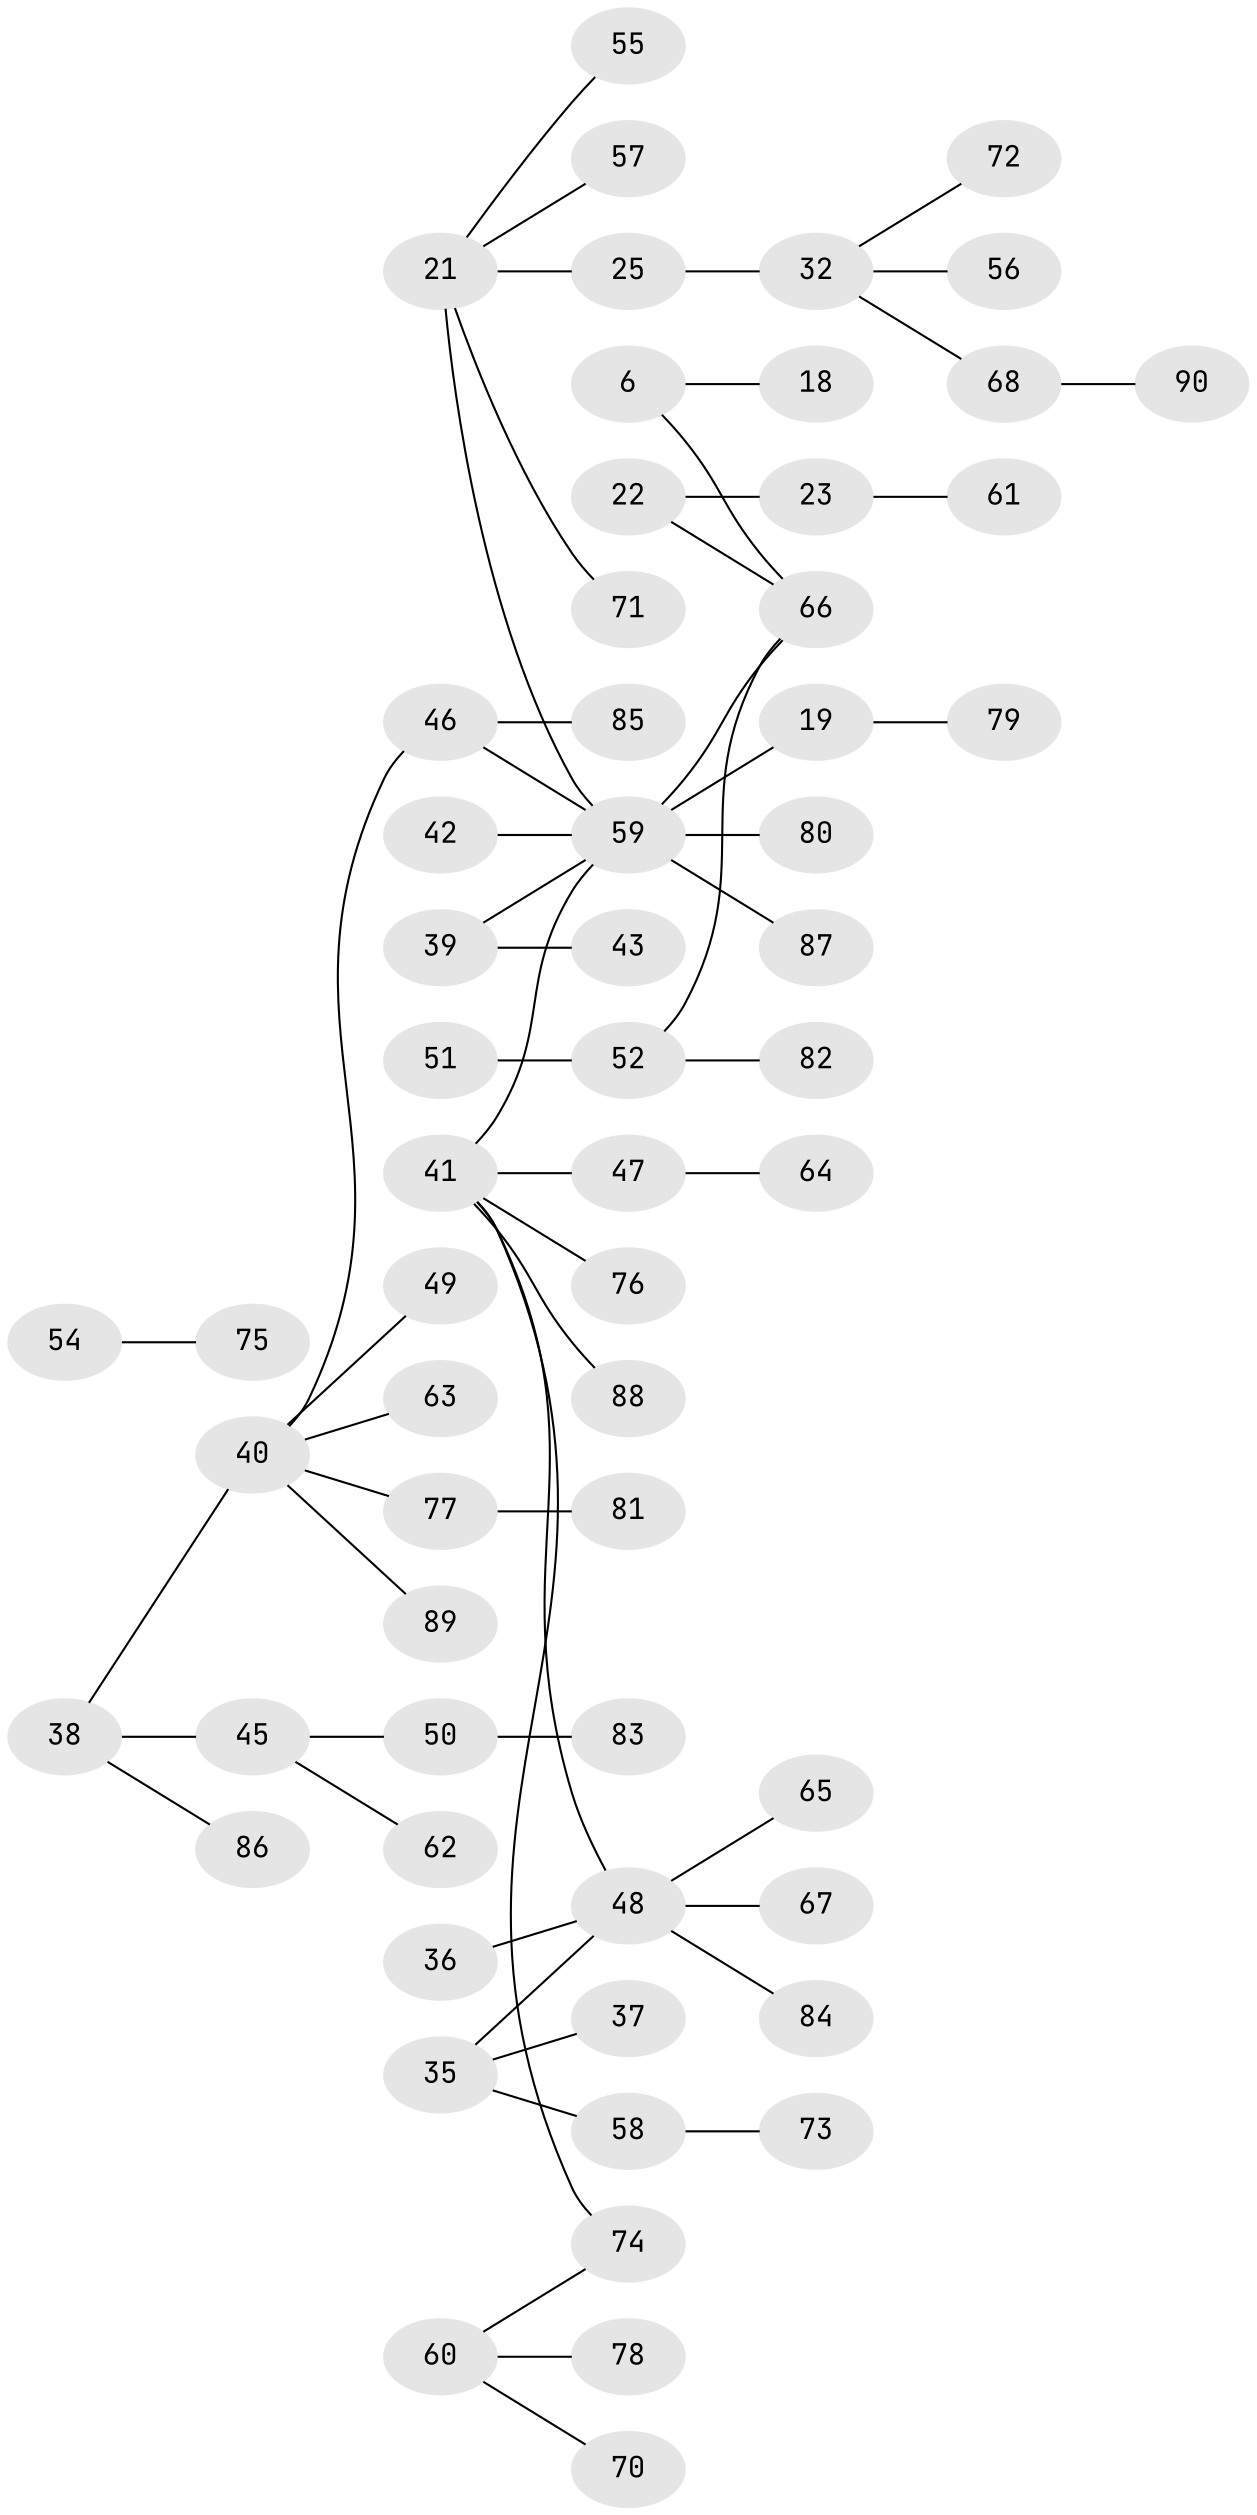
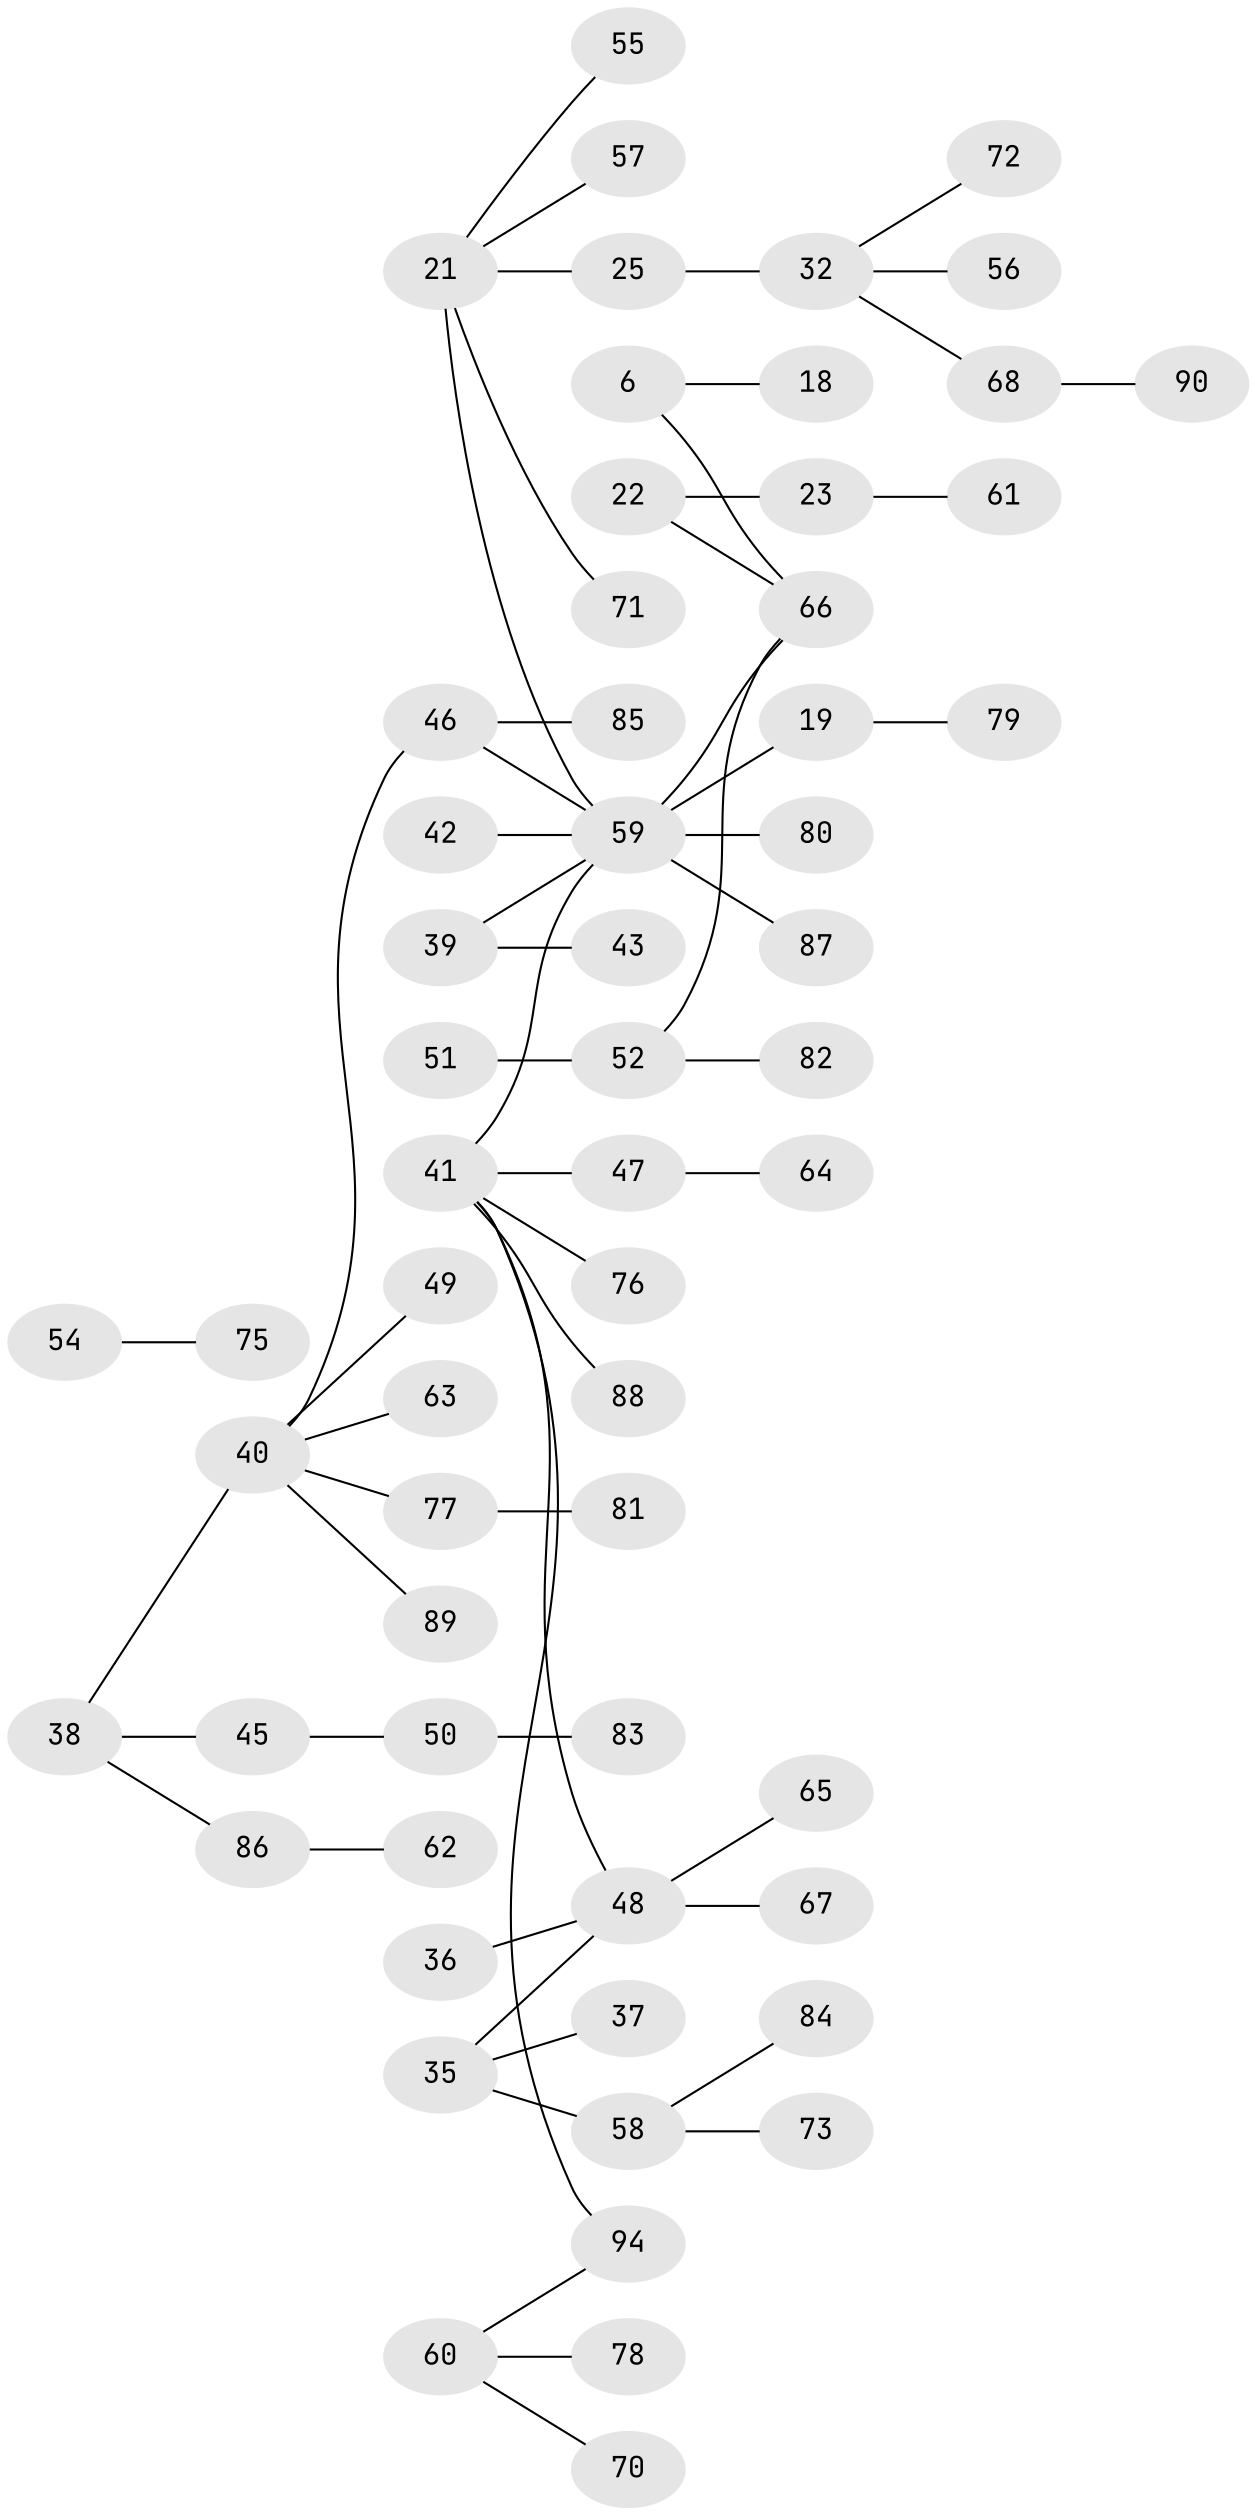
  graph {
    fontname="JetBrains Mono"
    rankdir=LR
    node [color=gray90 fontname="JetBrains Mono" style=filled]
    edge [fontname="JetBrains Mono"]
    6
    18
    66 [super="+5"]
    21 [super="+10"]
    25
    55
    57
    59 [super="+2"]
    71
    32 [super="+26"]
    n11 [label=19]
    80
    87
    22
    23
    61
    56
    68
    72
    90
    35
    37
    48 [super="+27+28"]
    58
    65
    67
    84
    73
    36
    38 [super="+33"]
    40 [super="+8+20+24+30+31"]
    45
    86
    46 [super="+4"]
    49
    63
    77
    89
    50
    62
    39
    43
    85
    81
    41 [super="+7+34"]
    47
-   74 [super="+19"]
+   74 [super="+19" label=94]
    76
    88
    64
    42
    83
    52 [super="+11+14+17"]
    82
    51
    54
    75
    79
    60 [super="+29"]
    70
    78
    6 -- 18
    6 -- 66
    21 -- 25
    21 -- 55
    21 -- 57
    21 -- 59
    21 -- 71
    25 -- 32
    59 -- 66
    59 -- n11
    59 -- 80
    59 -- 87
    32 -- 56
    32 -- 68
    32 -- 72
    n11 -- 79
    22 -- 66
    22 -- 23
    23 -- 61
    68 -- 90
    35 -- 37
    35 -- 48
    35 -- 58
    48 -- 65
    48 -- 67
-   48 -- 84
+   58 -- 84
    58 -- 73
    36 -- 48
    38 -- 40
    38 -- 45
    38 -- 86
    40 -- 46
    40 -- 49
    40 -- 63
    40 -- 77
    40 -- 89
    45 -- 50
-   45 -- 62
+   86 -- 62
    46 -- 59
    46 -- 85
    77 -- 81
    50 -- 83
    39 -- 59
    39 -- 43
    41 -- 59
    41 -- 48
    41 -- 47
    41 -- 74
    41 -- 76
    41 -- 88
    47 -- 64
    42 -- 59
    52 -- 66
    52 -- 82
    51 -- 52
    54 -- 75
    60 -- 74
    60 -- 70
    60 -- 78
  }
